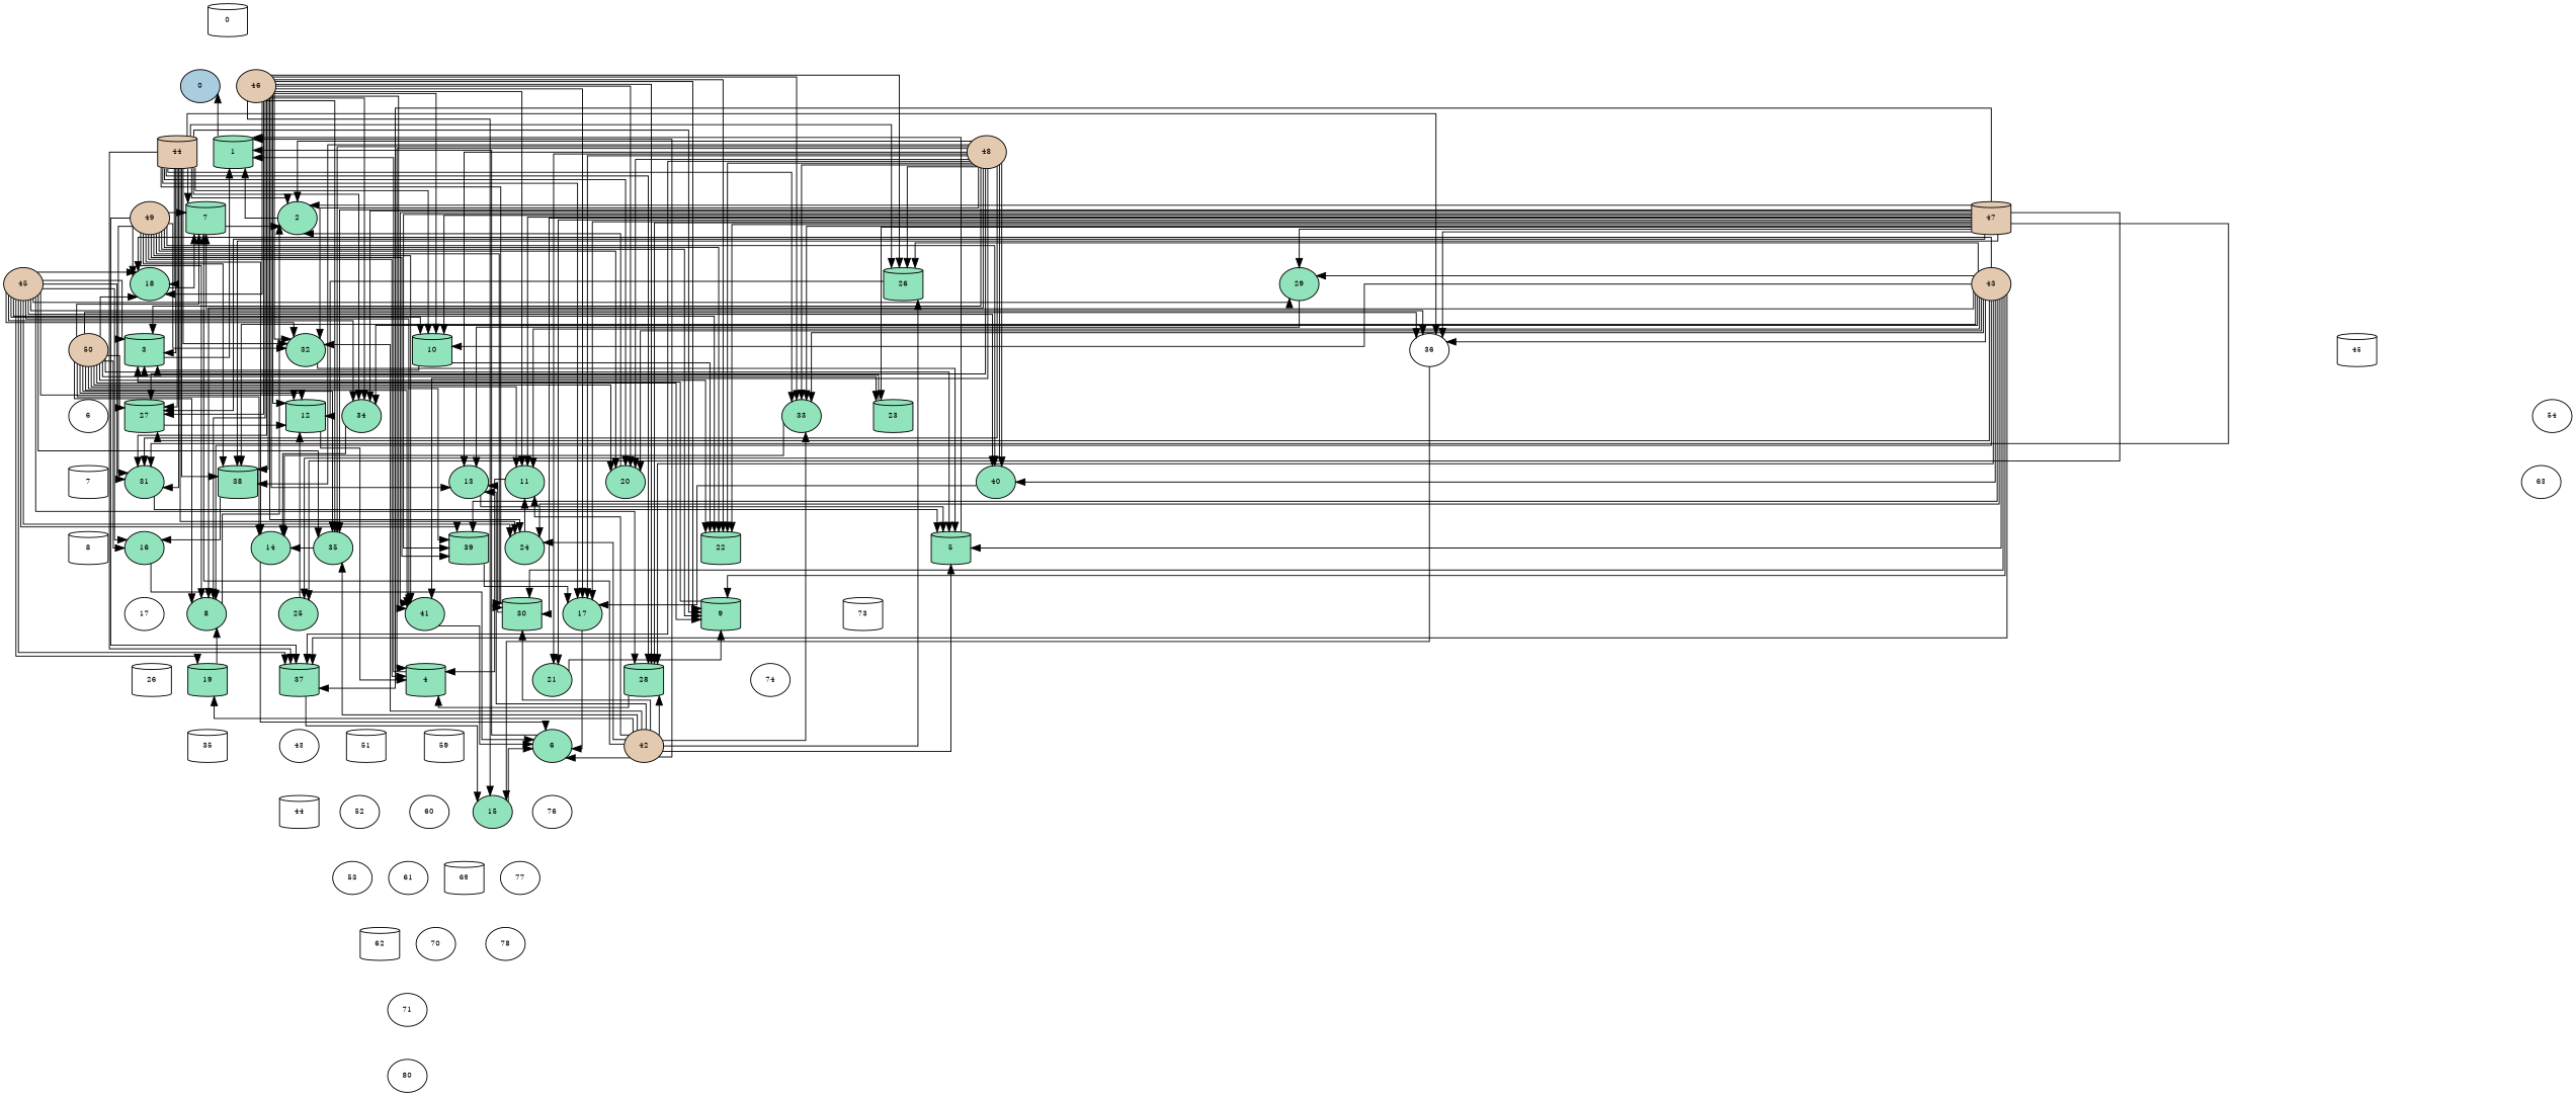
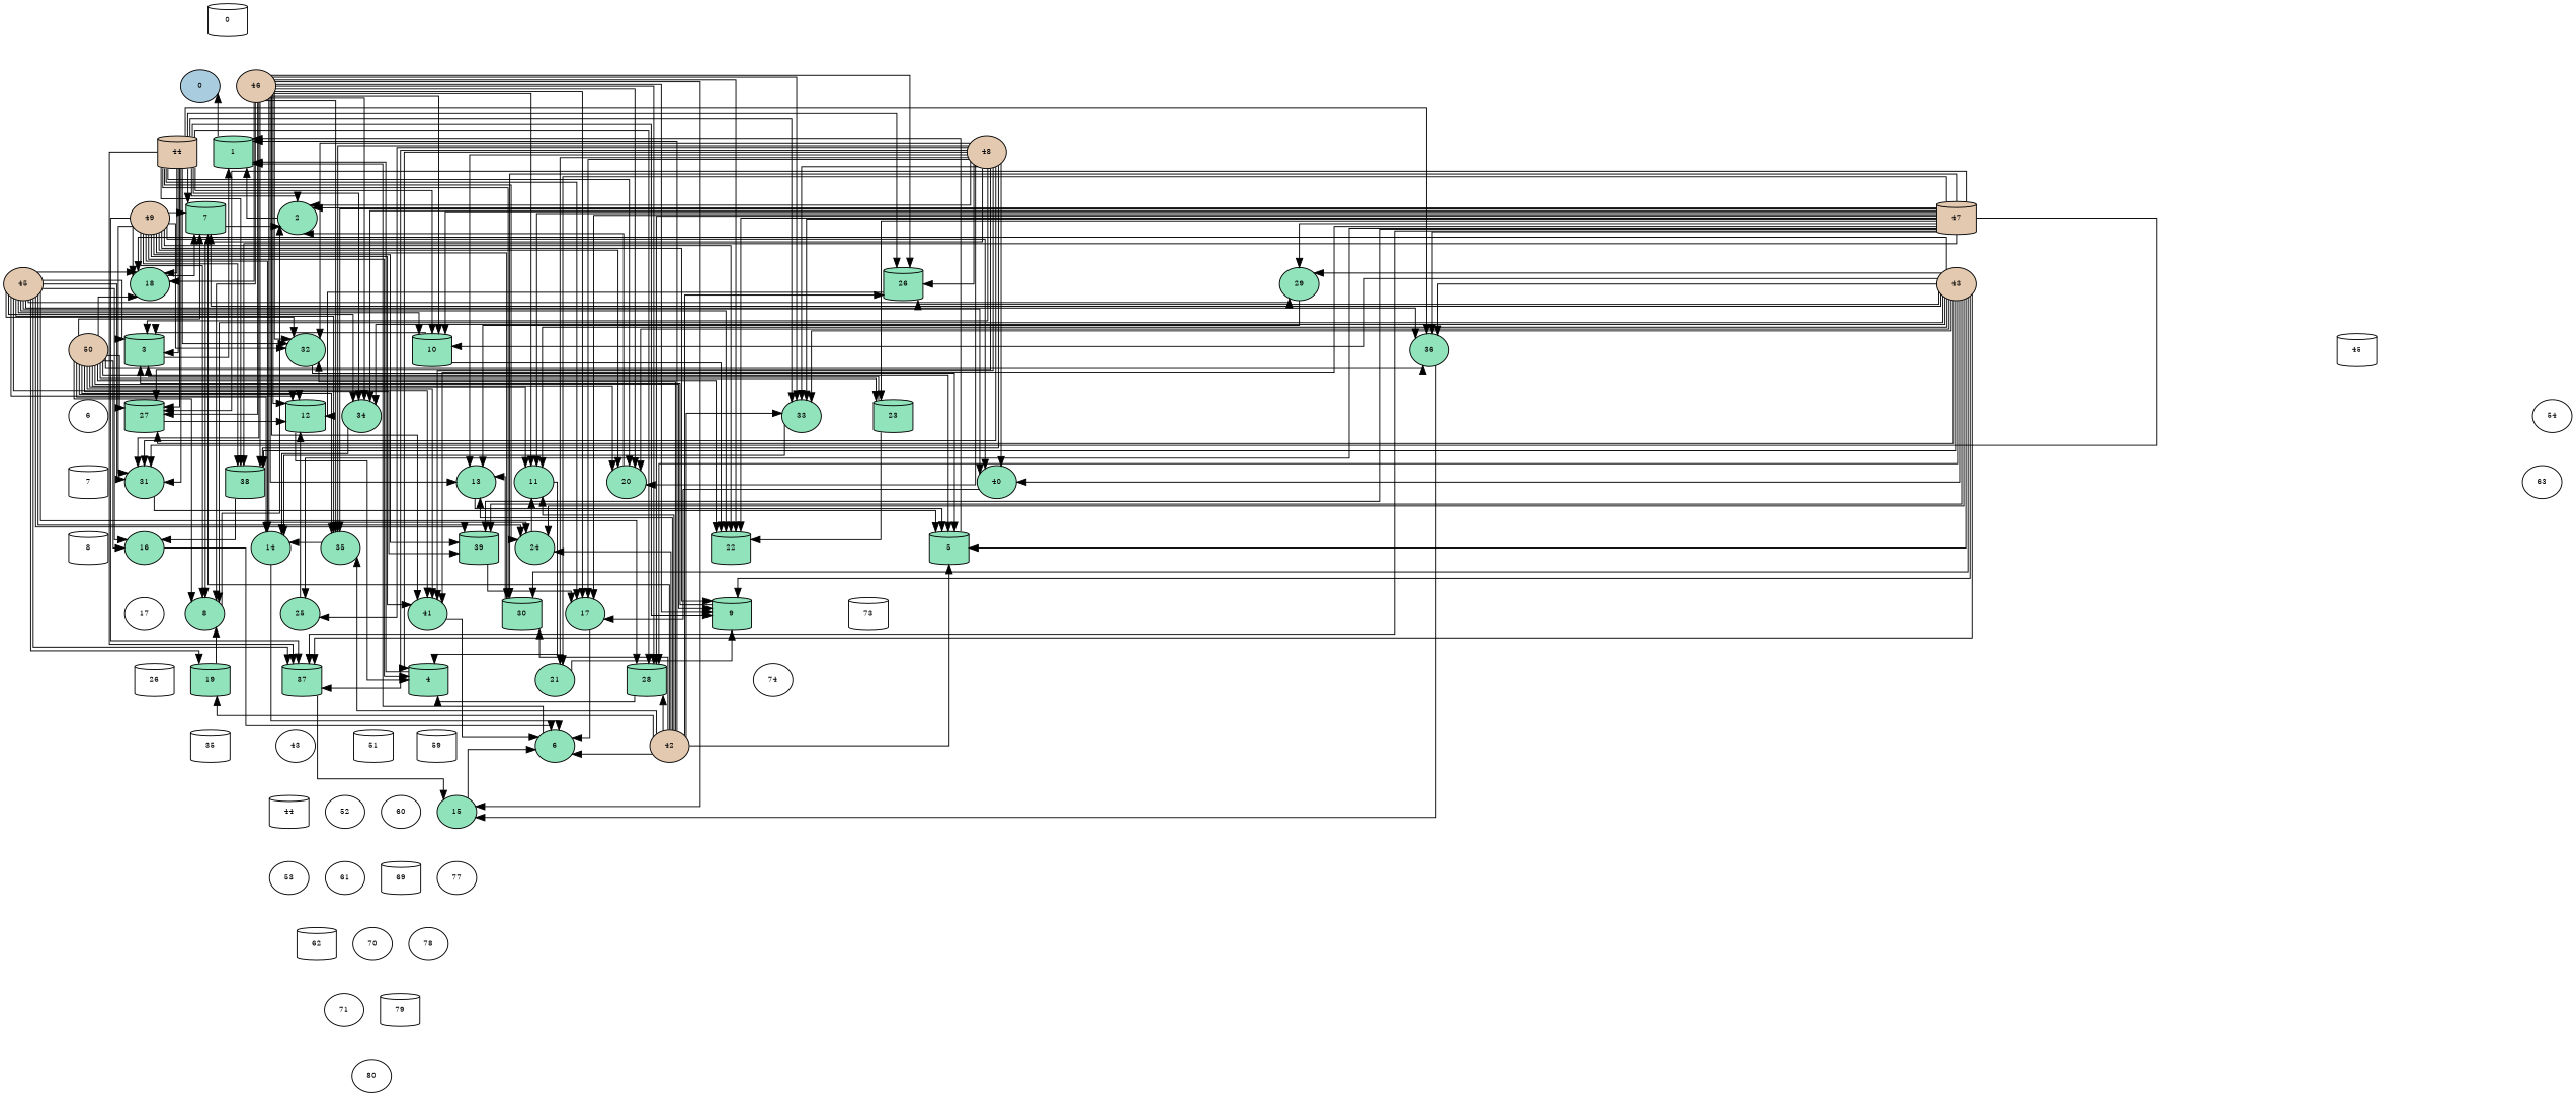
  digraph {
    rank=same
    rankdir=TB
    splines=ortho
    node [fillcolor="#91e3bb" fixedsize=true fontsize=8 shape=ellipse style=filled]
    edge [constraint=false style=vis]
    n1 [fillcolor="#ffffff" label=0 shape=cylinder width=0.6]
    n2 [fillcolor="#a9ccde" label=0 width=0.6]
    n3 [fillcolor="#e3c9af" label=46 width=0.6]
    n4 [fillcolor="#e3c9af" label=44 shape=cylinder width=0.6]
    n5 [label=1 shape=cylinder width=0.6]
    n6 [label=18 width=0.6]
    n7 [label=27 shape=cylinder width=0.6]
    n8 [label=31 width=0.6]
    n9 [label=26 shape=cylinder width=0.6]
    n10 [label=32 width=0.6]
    n11 [label=38 shape=cylinder width=0.6]
    n12 [label=10 shape=cylinder width=0.6]
    n13 [label=34 width=0.6]
    n14 [label=33 width=0.6]
    n15 [label=20 width=0.6]
    n16 [label=24 width=0.6]
    n17 [label=17 width=0.6]
    n18 [label=9 shape=cylinder width=0.6]
    n19 [label=28 shape=cylinder width=0.6]
    n20 [label=8 width=0.6]
    n21 [label=41 width=0.6]
    n22 [label=22 shape=cylinder width=0.6]
    n23 [label=12 shape=cylinder width=0.6]
    n24 [label=35 width=0.6]
    n25 [label=11 width=0.6]
    n26 [fillcolor="#e3c9af" label=48 width=0.6]
    n27 [label=13 width=0.6]
    n28 [label=15 width=0.6]
    n29 [fillcolor="#e3c9af" label=49 width=0.6]
    n30 [label=7 shape=cylinder width=0.6]
    n31 [label=3 shape=cylinder width=0.6]
    n32 [label=2 width=0.6]
-   n33 [fillcolor="#ffffff" label=36 width=0.6]
+   n33 [label=36 width=0.6]
    n34 [label=37 shape=cylinder width=0.6]
    n35 [label=30 shape=cylinder width=0.6]
    n36 [fillcolor="#e3c9af" label=45 width=0.6]
    n37 [label=14 width=0.6]
    n38 [label=39 shape=cylinder width=0.6]
    n39 [label=4 shape=cylinder width=0.6]
    n40 [label=40 width=0.6]
    n41 [label=16 width=0.6]
    n42 [label=5 shape=cylinder width=0.6]
    n43 [label=29 width=0.6]
    n44 [label=23 shape=cylinder width=0.6]
    n45 [fillcolor="#ffffff" label=43 width=0.6]
    n46 [fillcolor="#ffffff" label=51 shape=cylinder width=0.6]
    n47 [label=21 width=0.6]
    n48 [label=6 width=0.6]
    n49 [fillcolor="#ffffff" label=74 width=0.6]
    n50 [fillcolor="#e3c9af" label=42 width=0.6]
    n51 [fillcolor="#e3c9af" label=50 width=0.6]
    n52 [label=19 shape=cylinder width=0.6]
    n53 [label=25 width=0.6]
    n54 [fillcolor="#ffffff" label=26 shape=cylinder width=0.6]
    n55 [fillcolor="#ffffff" label=59 shape=cylinder width=0.6]
    n56 [fillcolor="#ffffff" label=6 width=0.6]
    n57 [fillcolor="#ffffff" label=17 width=0.6]
    n58 [fillcolor="#ffffff" label=35 shape=cylinder width=0.6]
    n59 [fillcolor="#ffffff" label=7 shape=cylinder width=0.6]
    n60 [fillcolor="#ffffff" label=73 shape=cylinder width=0.6]
    n61 [fillcolor="#ffffff" label=8 shape=cylinder width=0.6]
    n62 [fillcolor="#e3c9af" label=47 shape=cylinder width=0.6]
    n63 [fillcolor="#ffffff" label=69 shape=cylinder width=0.6]
    n64 [fillcolor="#ffffff" label=77 width=0.6]
-   n65 [fillcolor="#ffffff" label=76 width=0.6]
    n66 [fillcolor="#e3c9af" label=43 width=0.6]
    n67 [fillcolor="#ffffff" label=44 shape=cylinder width=0.6]
    n68 [fillcolor="#ffffff" label=45 shape=cylinder width=0.6]
    n69 [fillcolor="#ffffff" label=52 width=0.6]
    n70 [fillcolor="#ffffff" label=53 width=0.6]
    n71 [fillcolor="#ffffff" label=54 width=0.6]
    n72 [fillcolor="#ffffff" label=60 width=0.6]
    n73 [fillcolor="#ffffff" label=61 width=0.6]
    n74 [fillcolor="#ffffff" label=62 shape=cylinder width=0.6]
    n75 [fillcolor="#ffffff" label=63 width=0.6]
    n76 [fillcolor="#ffffff" label=70 width=0.6]
    n77 [fillcolor="#ffffff" label=71 width=0.6]
    n78 [fillcolor="#ffffff" label=78 width=0.6]
+   n79 [fillcolor="#ffffff" label=79 shape=cylinder width=0.6]
    n80 [fillcolor="#ffffff" label=80 width=0.6]
    n1 -> n2 [constraint=true style=invis]
    n1 -> n3 [constraint=true style=invis]
    n2 -> n4 [constraint=true style=invis]
    n2 -> n5 [constraint=true style=invis]
    n3 -> n5 [constraint=true style=invis]
    n3 -> n6
    n3 -> n7
    n3 -> n8
    n3 -> n9
    n3 -> n10
    n3 -> n11
    n3 -> n12
    n3 -> n13
    n3 -> n14
    n3 -> n15
    n3 -> n16
    n3 -> n17
    n3 -> n18
    n3 -> n19
    n3 -> n20
    n3 -> n21
    n3 -> n22
    n3 -> n23
    n3 -> n24
    n3 -> n25
    n3 -> n26 [constraint=true style=invis]
    n3 -> n27
    n3 -> n28
    n4 -> n6
    n4 -> n7
    n4 -> n8
    n4 -> n9
    n4 -> n10
    n4 -> n11
    n4 -> n12
    n4 -> n13
    n4 -> n14
    n4 -> n15
    n4 -> n16
    n4 -> n17
    n4 -> n18
    n4 -> n19
    n4 -> n29 [constraint=true style=invis]
    n4 -> n30
    n4 -> n30 [constraint=true style=invis]
    n4 -> n31
    n4 -> n32
    n4 -> n33
    n4 -> n34
    n4 -> n35
    n5 -> n2
    n5 -> n30 [constraint=true style=invis]
    n5 -> n32 [constraint=true style=invis]
    n6 -> n10 [constraint=true style=invis]
    n6 -> n30
    n6 -> n31 [constraint=true style=invis]
    n7 -> n8 [constraint=true style=invis]
    n7 -> n11 [constraint=true style=invis]
    n7 -> n23
    n8 -> n37 [constraint=true style=invis]
    n8 -> n41 [constraint=true style=invis]
    n8 -> n42
    n9 -> n10 [constraint=true style=invis]
    n9 -> n12 [constraint=true style=invis]
    n9 -> n23
    n10 -> n13 [constraint=true style=invis]
    n10 -> n23 [constraint=true style=invis]
    n10 -> n42
    n11 -> n24 [constraint=true style=invis]
    n11 -> n37 [constraint=true style=invis]
    n11 -> n41
    n12 -> n13 [constraint=true style=invis]
    n12 -> n14 [constraint=true style=invis]
    n12 -> n22
    n12 -> n31
    n13 -> n25 [constraint=true style=invis]
    n13 -> n27 [constraint=true style=invis]
    n13 -> n37
    n14 -> n15 [constraint=true style=invis]
    n14 -> n25 [constraint=true style=invis]
    n14 -> n37
    n15 -> n16 [constraint=true style=invis]
    n15 -> n22 [constraint=true style=invis]
    n15 -> n32
    n16 -> n17 [constraint=true style=invis]
    n16 -> n25
    n16 -> n35 [constraint=true style=invis]
    n17 -> n19 [constraint=true style=invis]
    n17 -> n47 [constraint=true style=invis]
    n17 -> n48
    n18 -> n19 [constraint=true style=invis]
    n18 -> n31
    n18 -> n49 [constraint=true style=invis]
    n19 -> n39
    n19 -> n48 [constraint=true style=invis]
    n19 -> n50 [constraint=true style=invis]
    n20 -> n32
    n20 -> n52 [constraint=true style=invis]
    n20 -> n54 [constraint=true style=invis]
    n21 -> n34 [constraint=true style=invis]
    n21 -> n39 [constraint=true style=invis]
    n21 -> n48
    n22 -> n17 [constraint=true style=invis]
    n22 -> n18 [constraint=true style=invis]
    n23 -> n11 [constraint=true style=invis]
    n23 -> n27 [constraint=true style=invis]
    n23 -> n39
    n24 -> n21 [constraint=true style=invis]
    n24 -> n37
    n24 -> n53 [constraint=true style=invis]
    n25 -> n16 [constraint=true style=invis]
    n25 -> n38 [constraint=true style=invis]
    n25 -> n39
    n26 -> n7
    n26 -> n8
    n26 -> n9
    n26 -> n10
    n26 -> n11
    n26 -> n14
    n26 -> n15
    n26 -> n17
    n26 -> n20
    n26 -> n21
-   n26 -> n22
+   n44 -> n22
    n26 -> n24
    n26 -> n27
    n26 -> n31
    n26 -> n32
    n26 -> n32 [constraint=true style=invis]
    n26 -> n34
    n26 -> n39
    n26 -> n40
    n26 -> n47
    n26 -> n53
    n26 -> n62 [constraint=true style=invis]
    n27 -> n24 [constraint=true style=invis]
    n27 -> n38 [constraint=true style=invis]
    n27 -> n42
    n28 -> n48
    n28 -> n63 [constraint=true style=invis]
    n28 -> n64 [constraint=true style=invis]
    n29 -> n6
    n29 -> n6 [constraint=true style=invis]
    n29 -> n8
    n29 -> n10
    n29 -> n11
    n29 -> n15
    n29 -> n18
    n29 -> n20
    n29 -> n21
    n29 -> n22
    n29 -> n30
    n29 -> n34
    n29 -> n35
    n29 -> n36 [constraint=true style=invis]
    n29 -> n37
    n29 -> n38
    n29 -> n39
    n29 -> n40
    n30 -> n6 [constraint=true style=invis]
    n30 -> n9 [constraint=true style=invis]
    n30 -> n32
    n31 -> n5
    n31 -> n7 [constraint=true style=invis]
    n31 -> n23 [constraint=true style=invis]
    n32 -> n5
    n32 -> n9 [constraint=true style=invis]
    n32 -> n43 [constraint=true style=invis]
    n33 -> n14 [constraint=true style=invis]
    n33 -> n28
    n33 -> n44 [constraint=true style=invis]
    n34 -> n28
    n34 -> n45 [constraint=true style=invis]
    n34 -> n46 [constraint=true style=invis]
    n35 -> n27
    n35 -> n39 [constraint=true style=invis]
    n35 -> n47 [constraint=true style=invis]
    n36 -> n6
    n36 -> n8
    n36 -> n10
    n36 -> n12
    n36 -> n13
    n36 -> n16
    n36 -> n19
    n36 -> n21
    n36 -> n22
    n36 -> n23
    n36 -> n24
    n36 -> n31
    n36 -> n31 [constraint=true style=invis]
    n36 -> n33
    n36 -> n34
    n36 -> n38
    n36 -> n40
    n36 -> n41
    n36 -> n43
    n36 -> n51 [constraint=true style=invis]
    n36 -> n52
    n37 -> n20 [constraint=true style=invis]
    n37 -> n48
    n37 -> n53 [constraint=true style=invis]
    n38 -> n17
    n38 -> n21 [constraint=true style=invis]
    n38 -> n35 [constraint=true style=invis]
    n39 -> n5
    n39 -> n46 [constraint=true style=invis]
    n39 -> n55 [constraint=true style=invis]
    n40 -> n17
    n40 -> n22 [constraint=true style=invis]
    n40 -> n42 [constraint=true style=invis]
    n41 -> n20 [constraint=true style=invis]
    n41 -> n48
    n41 -> n57 [constraint=true style=invis]
    n42 -> n5
    n42 -> n18 [constraint=true style=invis]
    n42 -> n60 [constraint=true style=invis]
    n43 -> n12 [constraint=true style=invis]
    n43 -> n27
    n43 -> n33 [constraint=true style=invis]
    n44 -> n15 [constraint=true style=invis]
    n44 -> n31
    n44 -> n40 [constraint=true style=invis]
    n45 -> n67 [constraint=true style=invis]
    n45 -> n69 [constraint=true style=invis]
    n46 -> n69 [constraint=true style=invis]
    n46 -> n72 [constraint=true style=invis]
    n47 -> n18
    n47 -> n48 [constraint=true style=invis]
    n47 -> n55 [constraint=true style=invis]
    n48 -> n5
    n48 -> n28 [constraint=true style=invis]
-   n48 -> n65 [constraint=true style=invis]
    n49 -> n50 [constraint=true style=invis]
    n50 -> n5
    n50 -> n9
    n50 -> n10
    n50 -> n14
    n50 -> n16
    n50 -> n19
    n50 -> n24
    n50 -> n25
    n50 -> n27
    n50 -> n30
    n50 -> n35
    n50 -> n42
    n50 -> n48
    n50 -> n52
-   n50 -> n65 [constraint=true style=invis]
    n51 -> n6
    n51 -> n7
    n51 -> n7 [constraint=true style=invis]
    n51 -> n15
    n51 -> n18
    n51 -> n20
    n51 -> n21
    n51 -> n22
    n51 -> n23
    n51 -> n24
    n51 -> n25
    n51 -> n30
    n51 -> n33
    n51 -> n37
    n51 -> n38
    n51 -> n41
    n51 -> n42
    n51 -> n44
    n51 -> n56 [constraint=true style=invis]
    n52 -> n20
    n52 -> n45 [constraint=true style=invis]
    n52 -> n58 [constraint=true style=invis]
    n53 -> n23
    n53 -> n34 [constraint=true style=invis]
    n53 -> n52 [constraint=true style=invis]
    n54 -> n58 [constraint=true style=invis]
    n55 -> n28 [constraint=true style=invis]
    n55 -> n72 [constraint=true style=invis]
    n56 -> n8 [constraint=true style=invis]
    n56 -> n59 [constraint=true style=invis]
    n57 -> n54 [constraint=true style=invis]
    n58 -> n67 [constraint=true style=invis]
    n59 -> n41 [constraint=true style=invis]
    n59 -> n61 [constraint=true style=invis]
    n60 -> n49 [constraint=true style=invis]
    n61 -> n57 [constraint=true style=invis]
    n62 -> n7
    n62 -> n8
    n62 -> n11
    n62 -> n12
    n62 -> n13
    n62 -> n14
    n62 -> n17
    n62 -> n19
    n62 -> n21
    n62 -> n22
    n62 -> n24
    n62 -> n25
    n62 -> n32
    n62 -> n33
    n62 -> n34
    n62 -> n35
    n62 -> n38
    n62 -> n43
    n62 -> n43 [constraint=true style=invis]
    n62 -> n44
    n62 -> n47
    n62 -> n53
    n62 -> n66 [constraint=true style=invis]
    n63 -> n76 [constraint=true style=invis]
    n63 -> n78 [constraint=true style=invis]
    n64 -> n78 [constraint=true style=invis]
-   n65 -> n64 [constraint=true style=invis]
    n66 -> n6
    n66 -> n7
    n66 -> n9
    n66 -> n11
    n66 -> n12
    n66 -> n13
    n66 -> n14
    n66 -> n15
    n66 -> n16
    n66 -> n18
    n66 -> n19
    n66 -> n20
    n66 -> n25
    n66 -> n30
    n66 -> n33
    n66 -> n33 [constraint=true style=invis]
    n66 -> n34
    n66 -> n35
    n66 -> n38
    n66 -> n40
    n66 -> n42
    n66 -> n43
    n66 -> n68 [constraint=true style=invis]
    n67 -> n70 [constraint=true style=invis]
    n68 -> n44 [constraint=true style=invis]
    n68 -> n71 [constraint=true style=invis]
    n69 -> n70 [constraint=true style=invis]
    n69 -> n73 [constraint=true style=invis]
    n70 -> n74 [constraint=true style=invis]
    n71 -> n40 [constraint=true style=invis]
    n71 -> n75 [constraint=true style=invis]
    n72 -> n63 [constraint=true style=invis]
    n72 -> n73 [constraint=true style=invis]
    n73 -> n74 [constraint=true style=invis]
    n73 -> n76 [constraint=true style=invis]
    n74 -> n77 [constraint=true style=invis]
    n75 -> n42 [constraint=true style=invis]
    n76 -> n77 [constraint=true style=invis]
+   n76 -> n79 [constraint=true style=invis]
    n77 -> n80 [constraint=true style=invis]
+   n78 -> n79 [constraint=true style=invis]
+   n79 -> n80 [constraint=true style=invis]
  }
